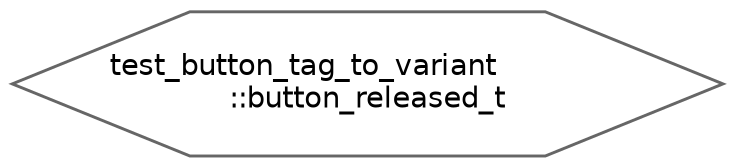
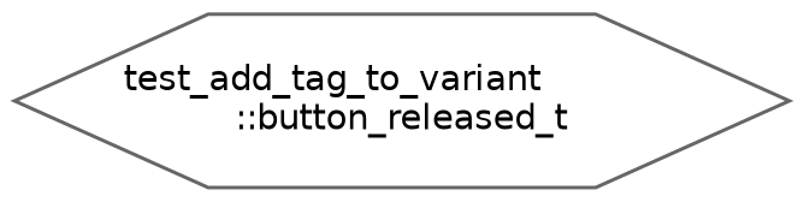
  digraph {
    rankdir=LR
-   n1 [color=grey40 fillcolor=white fontname=Helvetica fontsize=10 height=0.2 label="test_button_tag_to_variant\l::button_released_t" shape=hexagon style=filled width=0.4]
+   n1 [color=grey40 fillcolor=white fontname=Helvetica fontsize=10 height=0.2 label="test_add_tag_to_variant\l::button_released_t" shape=hexagon style=filled width=0.4]
  }
